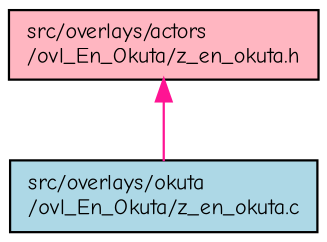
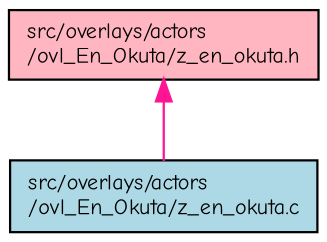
  digraph {
    fontname="Comic Neue"
    node [color=black fontname="Comic Neue" fontsize=10 shape=record style=filled]
    n1 [fillcolor=lightpink fontcolor=black height=0.2 label="src/overlays/actors\l/ovl_En_Okuta/z_en_okuta.h" width=0.4]
-   n2 [fillcolor=lightblue height=0.2 label="src/overlays/okuta\l/ovl_En_Okuta/z_en_okuta.c" width=0.4]
+   n2 [fillcolor=lightblue height=0.2 label="src/overlays/actors\l/ovl_En_Okuta/z_en_okuta.c" width=0.4]
    n1 -> n2 [color=deeppink dir=back fontname="Comic Neue" fontsize=10 labelfontname=Helvetica labelfontsize=10 style=solid]
  }
